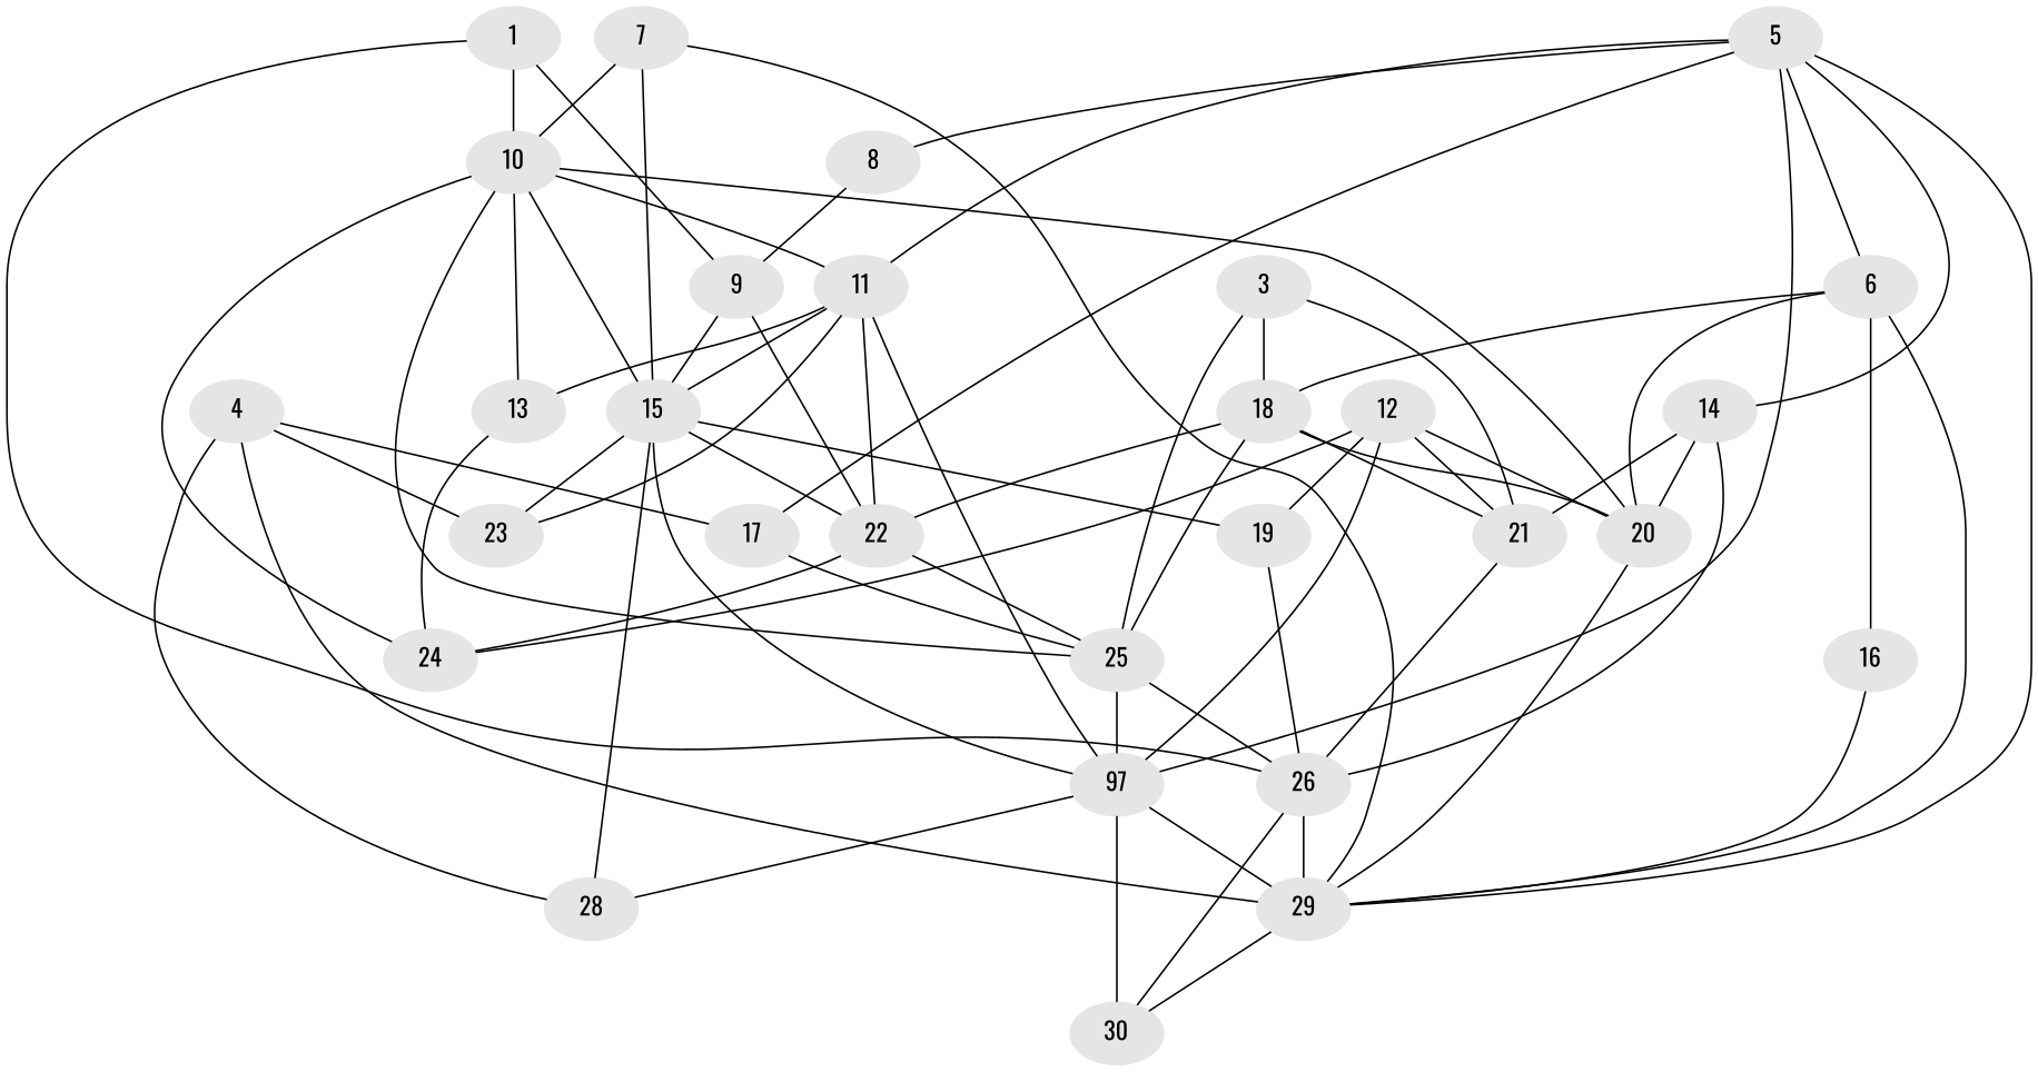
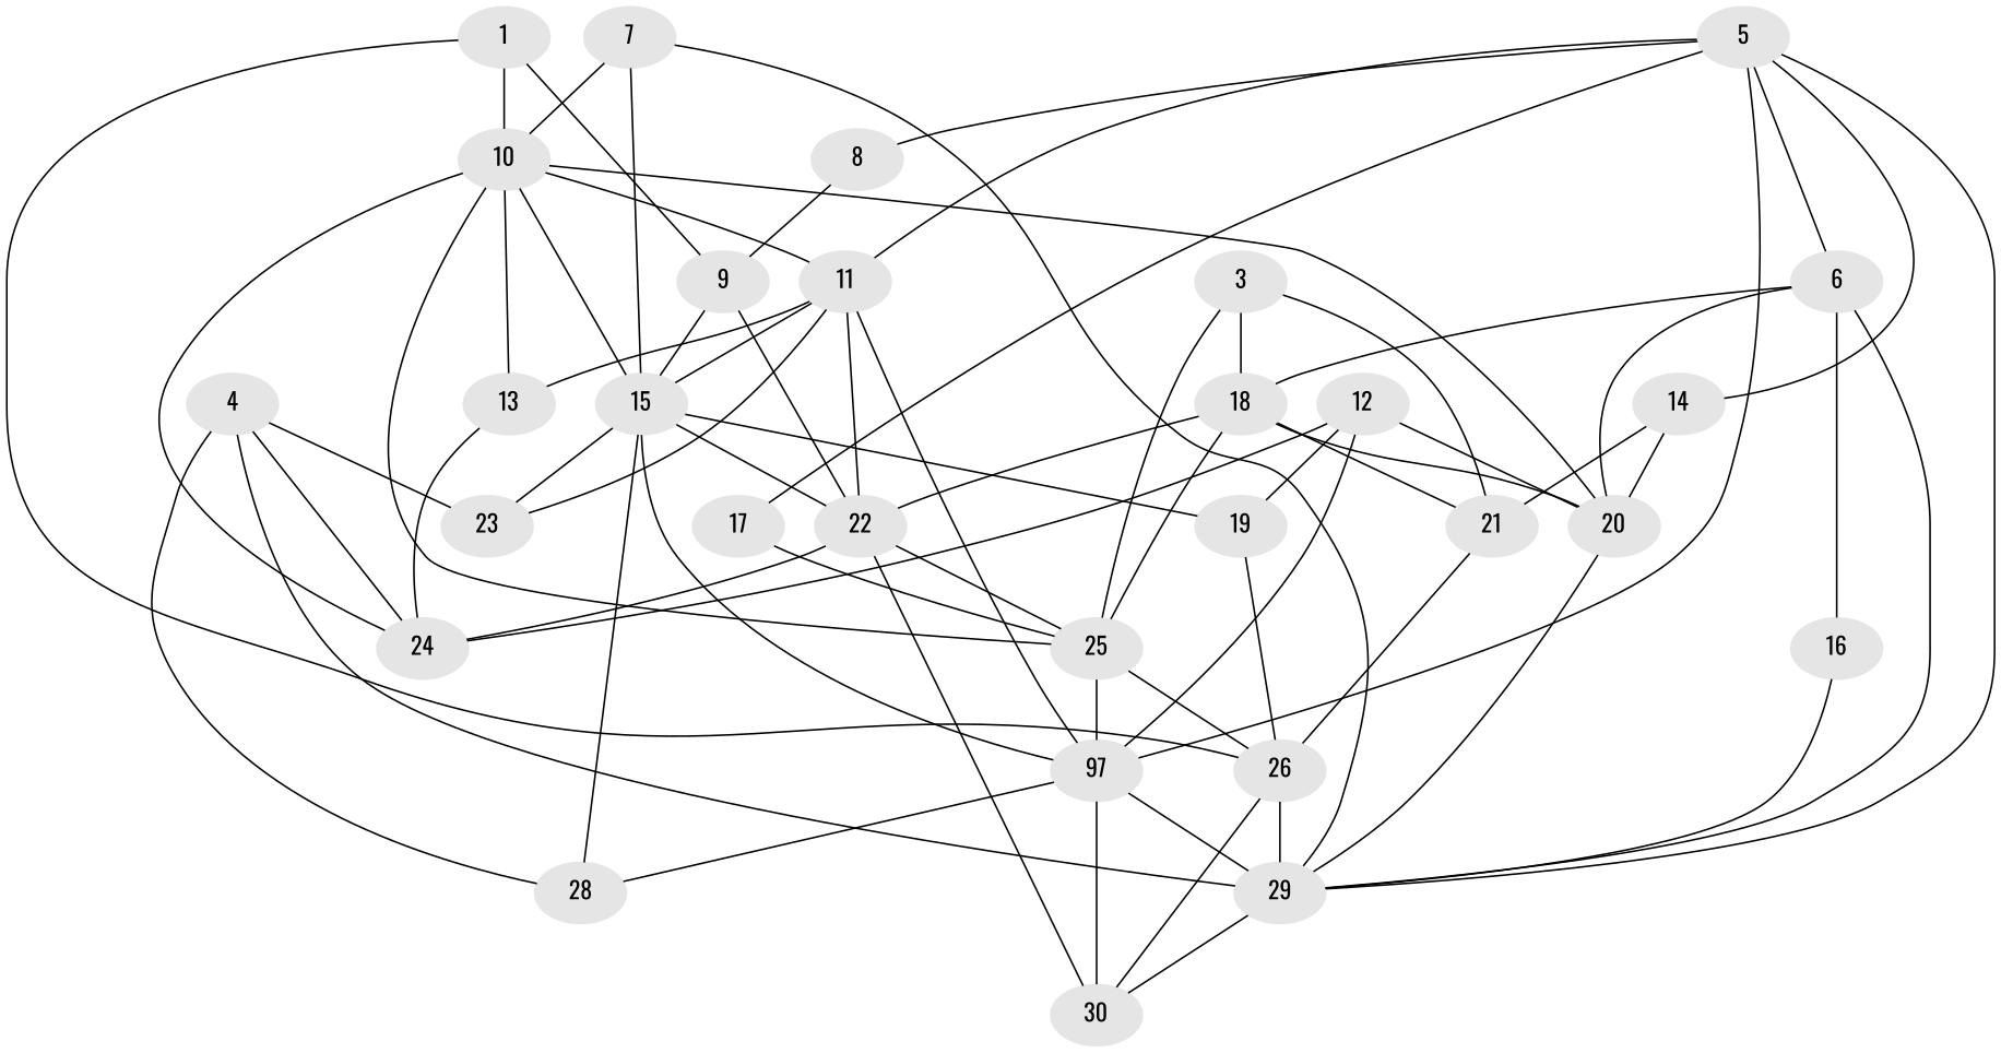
  graph {
    fontname=Oswald
    node [color=gray90 fontname=Oswald style=filled]
    edge [fontname=Oswald weight=1.0]
    1
    9
    10
    26
    15
    22
    25
    11
    20
    13
    24
    29
    30
    16
    19
    3
    18
    21
    n19 [label=97]
    4
    17
    23
    28
    5
    6
    8
    14
    7
    12
    1 -- 9
    1 -- 10
    1 -- 26
    9 -- 15 [weight=2.0]
    9 -- 22
    10 -- 15
    10 -- 25 [weight=2.0]
    10 -- 11
    10 -- 20
    10 -- 13
    10 -- 24
    26 -- 29 [weight=2.0]
    26 -- 30
    15 -- 22 [weight=2.0]
    15 -- 19
    15 -- n19
    15 -- 23
    15 -- 28 [weight=2.0]
    22 -- 25
    22 -- 24 [weight=2.0]
+   22 -- 30 [weight=2.0]
    25 -- 26
    25 -- n19
    11 -- 15
    11 -- 22
    11 -- 13 [weight=2.0]
    11 -- n19
    11 -- 23
    20 -- 29
    13 -- 24
    29 -- 30
    16 -- 29
    19 -- 26
    3 -- 25
    3 -- 18
    3 -- 21
    18 -- 22
    18 -- 25
    18 -- 20
    18 -- 21
    21 -- 26 [weight=2.0]
    n19 -- 29
    n19 -- 30
    n19 -- 28
    4 -- 29 [weight=2.0]
-   4 -- 17
+   4 -- 24
    4 -- 23
    4 -- 28
    17 -- 25
    5 -- 11
    5 -- 29
    5 -- n19
    5 -- 17
    5 -- 6
    5 -- 8
    5 -- 14
    6 -- 20
    6 -- 29
    6 -- 16
    6 -- 18
    8 -- 9
-   14 -- 26
    14 -- 20
    14 -- 21
    7 -- 10
    7 -- 15
    7 -- 29
    12 -- 20
    12 -- 24
    12 -- 19
-   12 -- 21
    12 -- n19
  }
